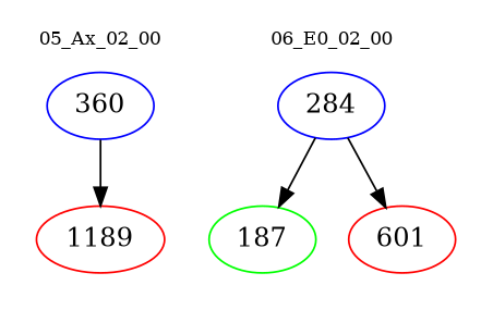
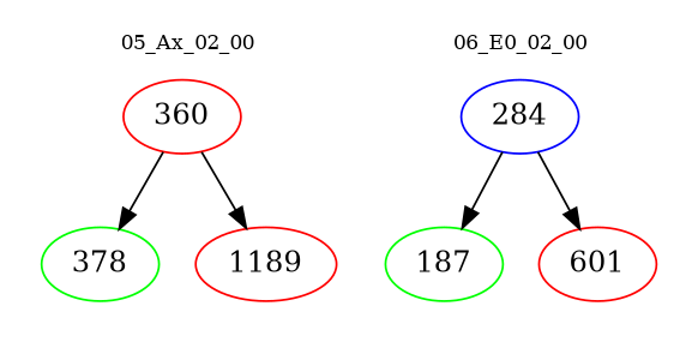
  digraph {
    node [color=blue]
    edge [color=black]
-   n1 [label=360]
+   n1 [color=red label=360]
+   n2 [color=green label=378]
    n3 [color=red label=1189]
    n4 [label=284]
    n5 [color=green label=187]
    n6 [color=red label=601]
    subgraph cluster_1 {
      color=white
      fontsize=10
      label="05_Ax_02_00"
      n1
+     n2
      n3
    }
    subgraph cluster_2 {
      color=white
      fontsize=10
      label="06_E0_02_00"
      n4
      n5
      n6
    }
+   n1 -> n2
    n1 -> n3
    n4 -> n5
    n4 -> n6
  }
